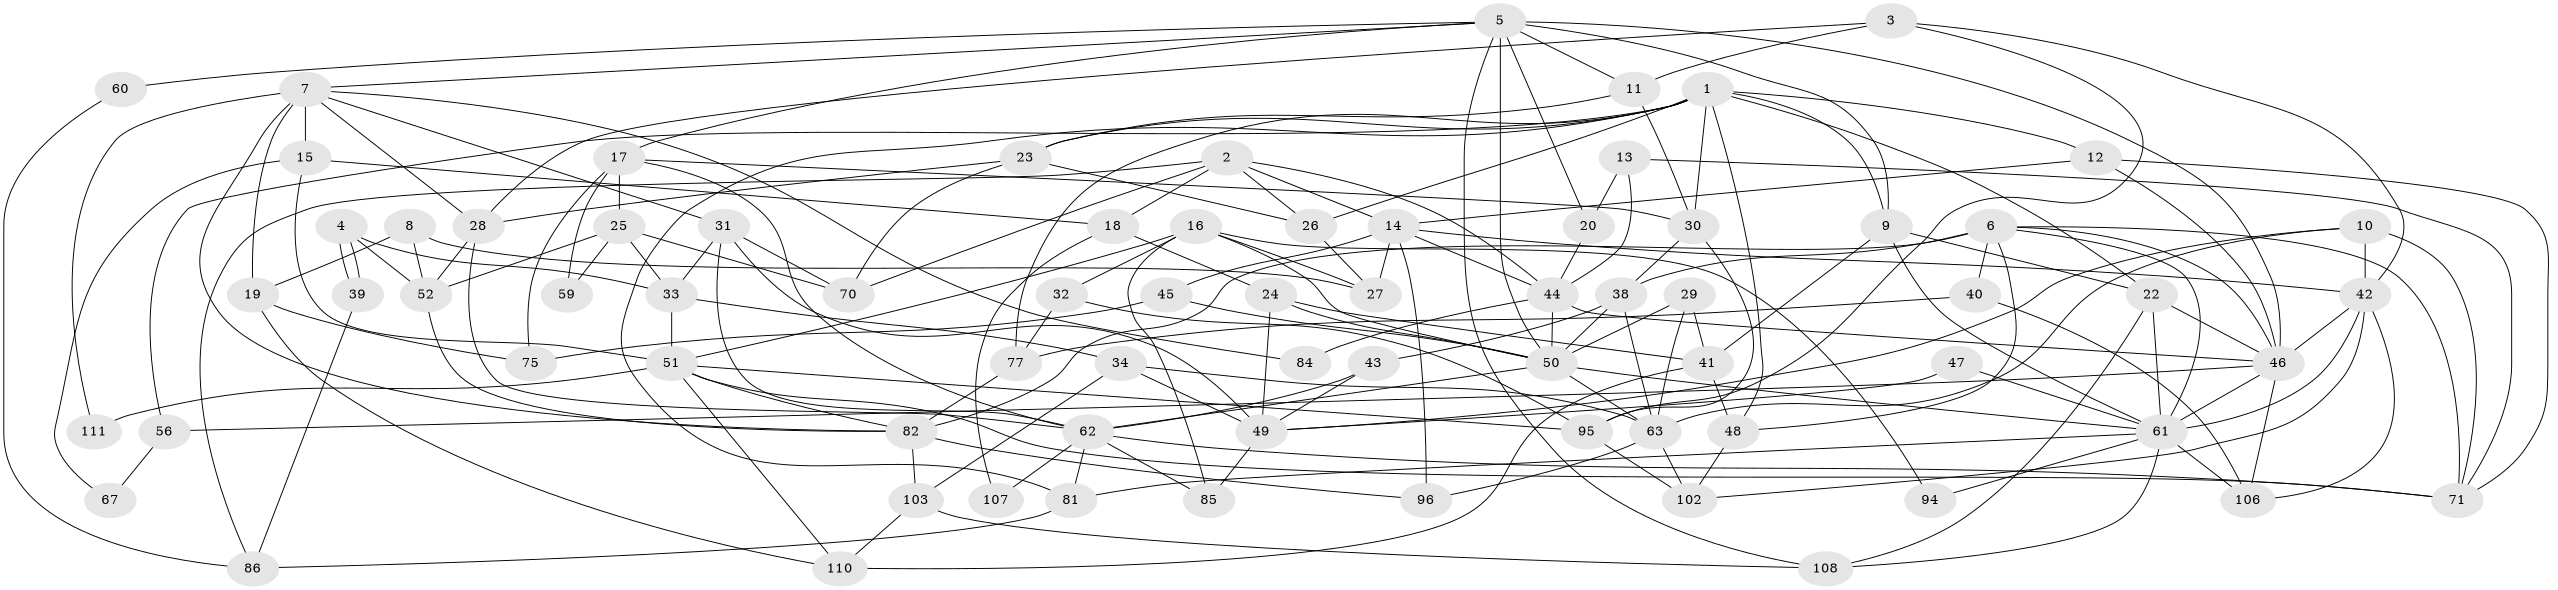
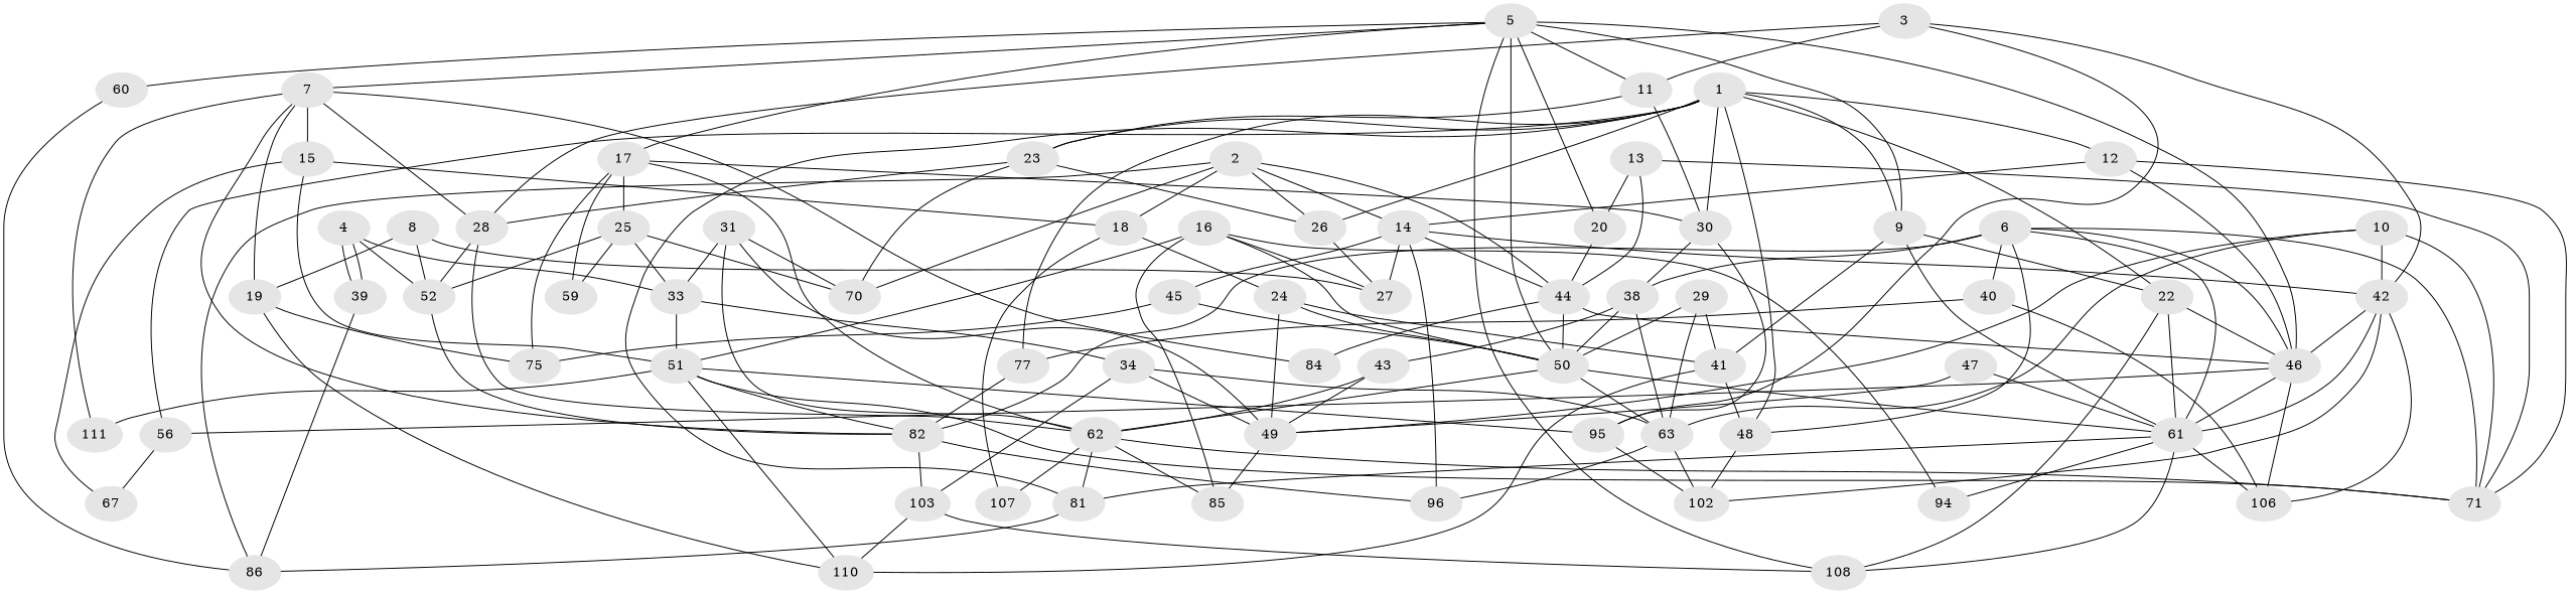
  graph {
    node [color=gray90 style=filled]
    1 [super="+72"]
    9 [super="+53"]
    12
    22
    23 [super="+73"]
    26
    30
    48
    n9 [label=56]
    77
    81
    61 [super="+93"]
    41 [super="+74"]
    14 [super="+36"]
    46 [super="+92"]
    71 [super="+88"]
    108
    70
    28
    27 [super="+112"]
    95
    38 [super="+89"]
    102
    67
    82 [super="+100"]
    86
    2 [super="+65"]
    18 [super="+97"]
    44 [super="+76"]
    42 [super="+109"]
    45 [super="+87"]
    96
    24 [super="+35"]
    107
    50 [super="+54"]
    84 [super="+91"]
    3
    11
    52 [super="+98"]
    62 [super="+66"]
    106
    33 [super="+90"]
    51 [super="+104"]
    34 [super="+56"]
    4
    39
    5 [super="+80"]
    7 [super="+83"]
    17 [super="+78"]
    20
    60
    15
    19 [super="+21"]
    31 [super="+57"]
    111
    25 [super="+64"]
    59
    75
    63 [super="+101"]
    6 [super="+79"]
    40
    43
    94
    103 [super="+105"]
    110
    49 [super="+99"]
    8 [super="+37"]
    10 [super="+69"]
    85
    13
    16 [super="+58"]
-   32
    29
    47
    1 -- 9
    1 -- 12
    1 -- 22
    1 -- 23
    1 -- 26
    1 -- 30
    1 -- 48
    1 -- n9
    1 -- 77
    1 -- 81
    9 -- 22
    9 -- 61
    9 -- 41
    12 -- 14
    12 -- 46
    12 -- 71
    22 -- 61
    22 -- 46
    22 -- 108
    23 -- 26
    23 -- 70
    23 -- 28
    26 -- 27
    30 -- 95
    30 -- 38
    48 -- 102
    n9 -- 67
    77 -- 82
    81 -- 86
    61 -- 81
    61 -- 108
    61 -- 106
    61 -- 94
    41 -- 48
    41 -- 110
    14 -- 27 [weight=2]
    14 -- 44
    14 -- 42
    14 -- 45
    14 -- 96
    46 -- n9
    46 -- 61
    46 -- 106
    28 -- 52
    28 -- 62
    95 -- 102
    38 -- 50
    38 -- 63
    38 -- 43
    82 -- 96
    82 -- 103
    2 -- 26
    2 -- 14
    2 -- 70
    2 -- 86
    2 -- 18
    2 -- 44
    18 -- 24
    18 -- 107
    44 -- 46
    44 -- 50
    44 -- 84
    42 -- 61
    42 -- 46
    42 -- 102
    42 -- 106
    45 -- 50
    45 -- 75
    24 -- 41
    24 -- 50
    24 -- 49
    50 -- 61
    50 -- 62
    50 -- 63
    3 -- 28
    3 -- 95
    3 -- 42
    3 -- 11
    11 -- 23
    11 -- 30
    52 -- 82
    62 -- 81
    62 -- 71
    62 -- 107
    62 -- 85
    33 -- 51
    33 -- 34
    51 -- 71
    51 -- 95
    51 -- 82
    51 -- 111
    51 -- 110
    34 -- 63
    34 -- 103
    34 -- 49
    4 -- 52
    4 -- 33
    4 -- 39
    4 -- 39
    39 -- 86
    5 -- 9
    5 -- 46
    5 -- 108
    5 -- 50
    5 -- 11
    5 -- 7
    5 -- 17
    5 -- 20
    5 -- 60
    7 -- 28
    7 -- 82
    7 -- 84
    7 -- 15
    7 -- 19 [weight=2]
-   7 -- 31
    7 -- 111
    17 -- 30
    17 -- 62
    17 -- 25
    17 -- 59
    17 -- 75
    20 -- 44
    60 -- 86
    15 -- 67
    15 -- 18
    15 -- 51
    19 -- 75
    19 -- 110
    31 -- 70 [weight=2]
    31 -- 62
    31 -- 33
    31 -- 49
    25 -- 70
    25 -- 52
    25 -- 33
    25 -- 59
    63 -- 102
    63 -- 96
    6 -- 48
    6 -- 61
    6 -- 46
    6 -- 71
    6 -- 38
    6 -- 82
    6 -- 40
    40 -- 77
    40 -- 106
    43 -- 62
    43 -- 49
    103 -- 108
    103 -- 110
    49 -- 85
    8 -- 27
    8 -- 52
    8 -- 19 [weight=2]
    10 -- 71
    10 -- 42
    10 -- 63
    10 -- 49
    13 -- 71
    13 -- 44
    13 -- 20
    16 -- 27
    16 -- 50
    16 -- 51
    16 -- 94
    16 -- 85
-   16 -- 32
-   32 -- 77
-   32 -- 95
    29 -- 41
    29 -- 50
    29 -- 63
    47 -- 61
    47 -- 49
  }
